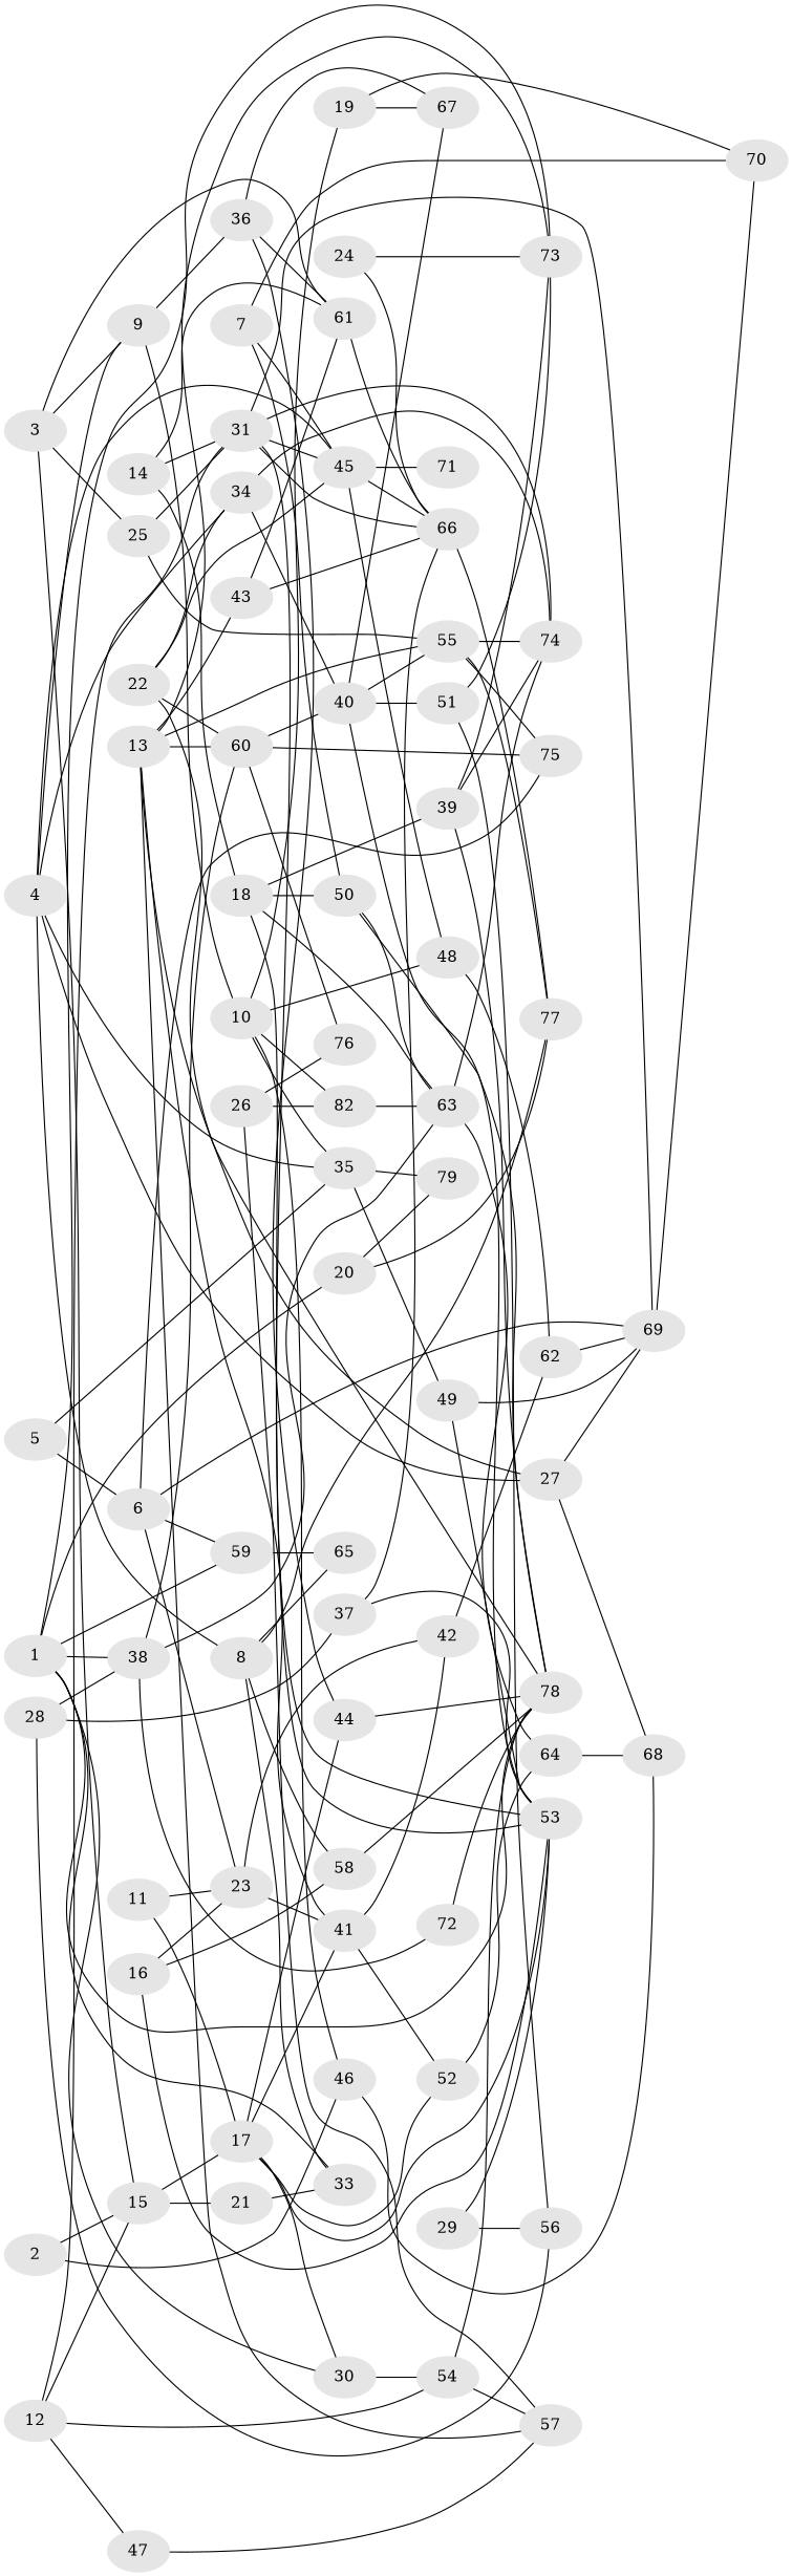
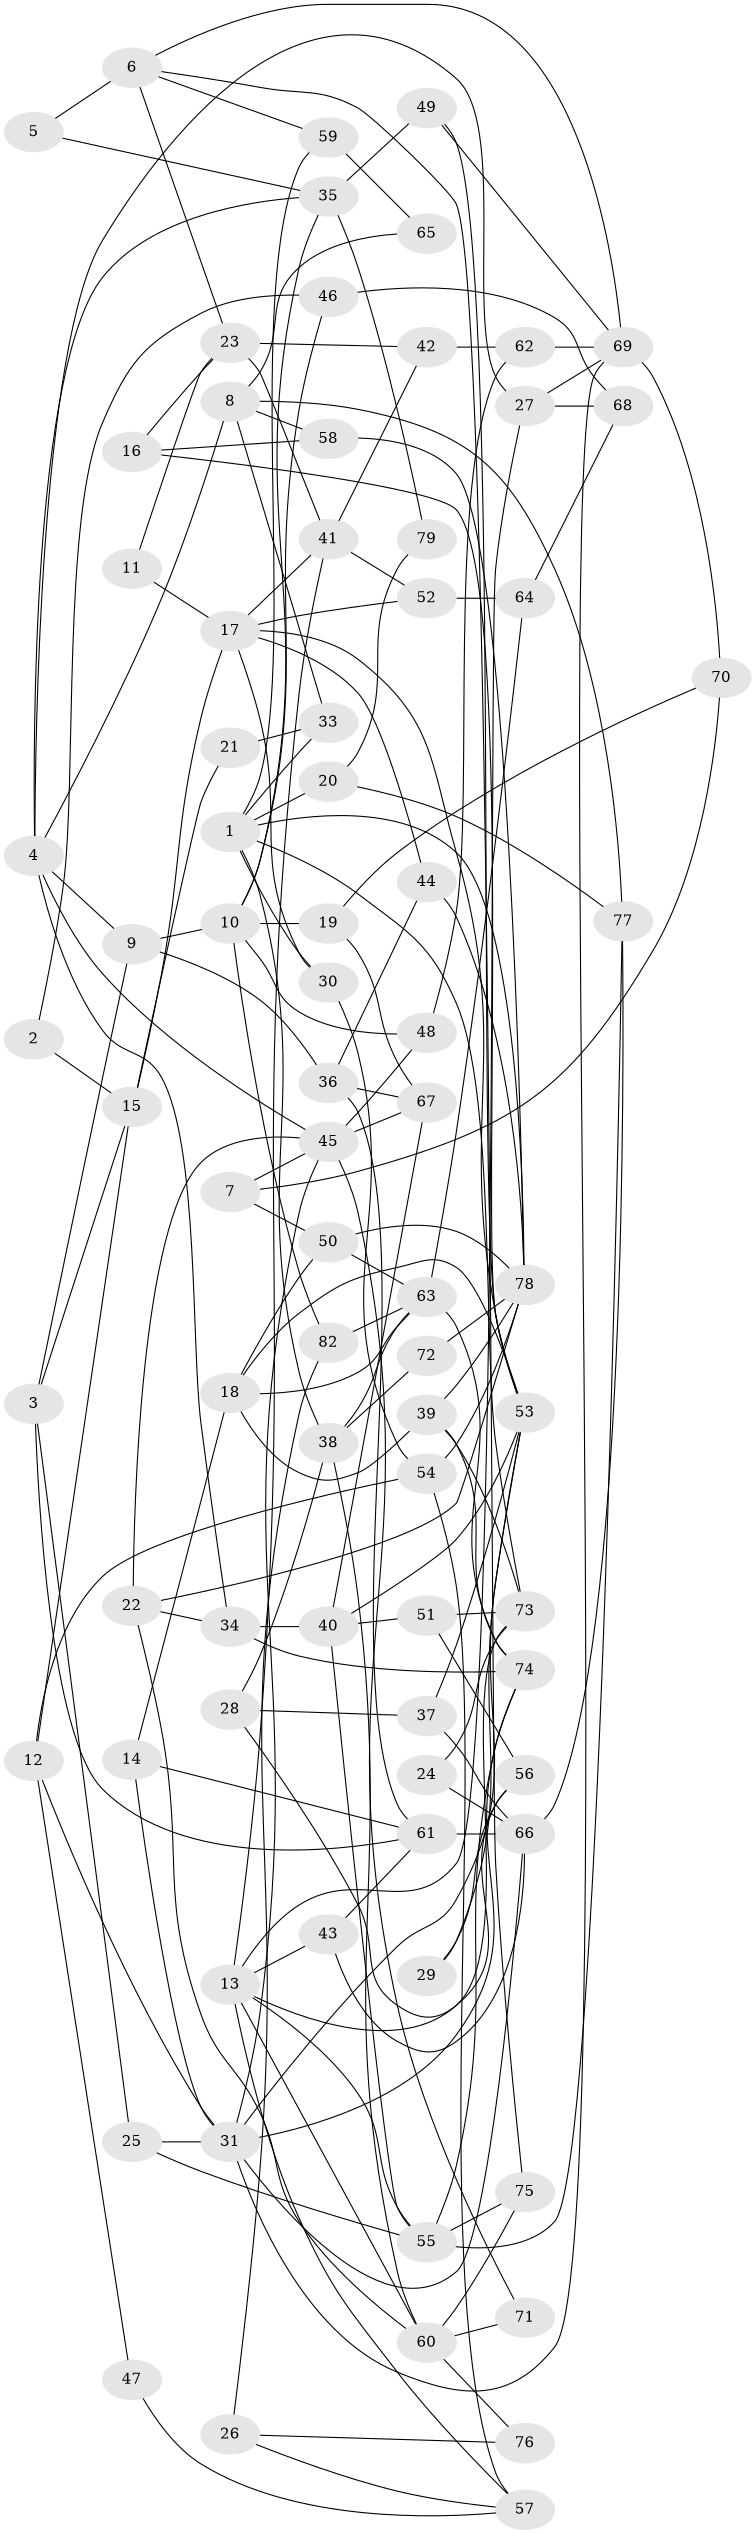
  graph {
    rankdir=LR
    node [color=gray90 style=filled]
    1
    20
    30
    33
    38
    59
    73
    78
    77
    79
    54
    60
    63
    72
    65
    2
    15
    46
    17
    21
    68
    3
    9
    25
    61
    10
    36
    31
    55
    66
    4
    8
    27
    34
    35
    45
    58
    69
    74
    40
    49
    48
    71
    5
    6
    23
    75
    41
    42
    70
    7
    50
    19
    n54 [label=82]
    44
    67
    62
    11
    53
    52
    12
    47
    57
    13
    43
    76
    14
    18
    39
    16
    64
    22
    24
    26
    28
    37
    56
    29
    51
    1 -- 20
    1 -- 30
    1 -- 33
    1 -- 38
    1 -- 59
    1 -- 73
    1 -- 78
    20 -- 77
    20 -- 79
    30 -- 54
    38 -- 60
    38 -- 63
    38 -- 72
    59 -- 65
    54 -- 78
    54 -- 57
-   60 -- 40
+   60 -- 71
    60 -- 75
    60 -- 76
    63 -- 74
    63 -- 64
    72 -- 78
    2 -- 15
    2 -- 46
    15 -- 17
    15 -- 21
    46 -- 68
    17 -- 30
    17 -- 41
    17 -- 44
    17 -- 53
    17 -- 52
    21 -- 33
    3 -- 15
    3 -- 9
    3 -- 25
    3 -- 61
    9 -- 10
    9 -- 36
    25 -- 31
    25 -- 55
    61 -- 66
    10 -- 46
    10 -- 35
    10 -- 48
    10 -- 19
    10 -- n54
    36 -- 61
    36 -- 44
    36 -- 67
    31 -- 66
    31 -- 45
    31 -- 69
    31 -- 74
    31 -- 53
    55 -- 77
    55 -- 74
    55 -- 75
    66 -- 77
    4 -- 9
    4 -- 8
    4 -- 27
    4 -- 34
    4 -- 35
    4 -- 45
    8 -- 33
    8 -- 77
    8 -- 65
    8 -- 58
    27 -- 68
    27 -- 69
    34 -- 74
    34 -- 40
    35 -- 79
    35 -- 49
-   45 -- 66
+   45 -- 67
    45 -- 48
    45 -- 71
    58 -- 78
    69 -- 70
    40 -- 55
    40 -- 67
    40 -- 53
    40 -- 51
    49 -- 69
    49 -- 53
    48 -- 62
    5 -- 35
    5 -- 6
    6 -- 59
    6 -- 69
    6 -- 23
    6 -- 75
    23 -- 41
    23 -- 42
    41 -- 42
    41 -- 52
    42 -- 62
    7 -- 45
    7 -- 70
    7 -- 50
    50 -- 78
    50 -- 63
    19 -- 70
    19 -- 67
    n54 -- 63
    44 -- 78
    62 -- 69
    11 -- 17
    11 -- 23
    52 -- 64
    12 -- 54
    12 -- 15
    12 -- 31
    12 -- 47
    47 -- 57
    13 -- 73
    13 -- 60
    13 -- 55
    13 -- 27
    13 -- 41
    13 -- 57
    13 -- 43
    43 -- 61
    43 -- 66
    14 -- 61
    14 -- 31
    14 -- 18
    18 -- 63
    18 -- 50
    18 -- 53
    18 -- 39
    39 -- 73
    39 -- 78
    39 -- 74
    16 -- 58
    16 -- 23
    16 -- 53
    64 -- 68
    22 -- 78
    22 -- 60
    22 -- 34
    22 -- 45
    24 -- 73
    24 -- 66
    26 -- n54
    26 -- 57
    26 -- 76
    28 -- 38
    28 -- 37
    28 -- 56
    37 -- 66
    37 -- 53
    29 -- 53
    29 -- 56
    51 -- 73
    51 -- 56
  }
